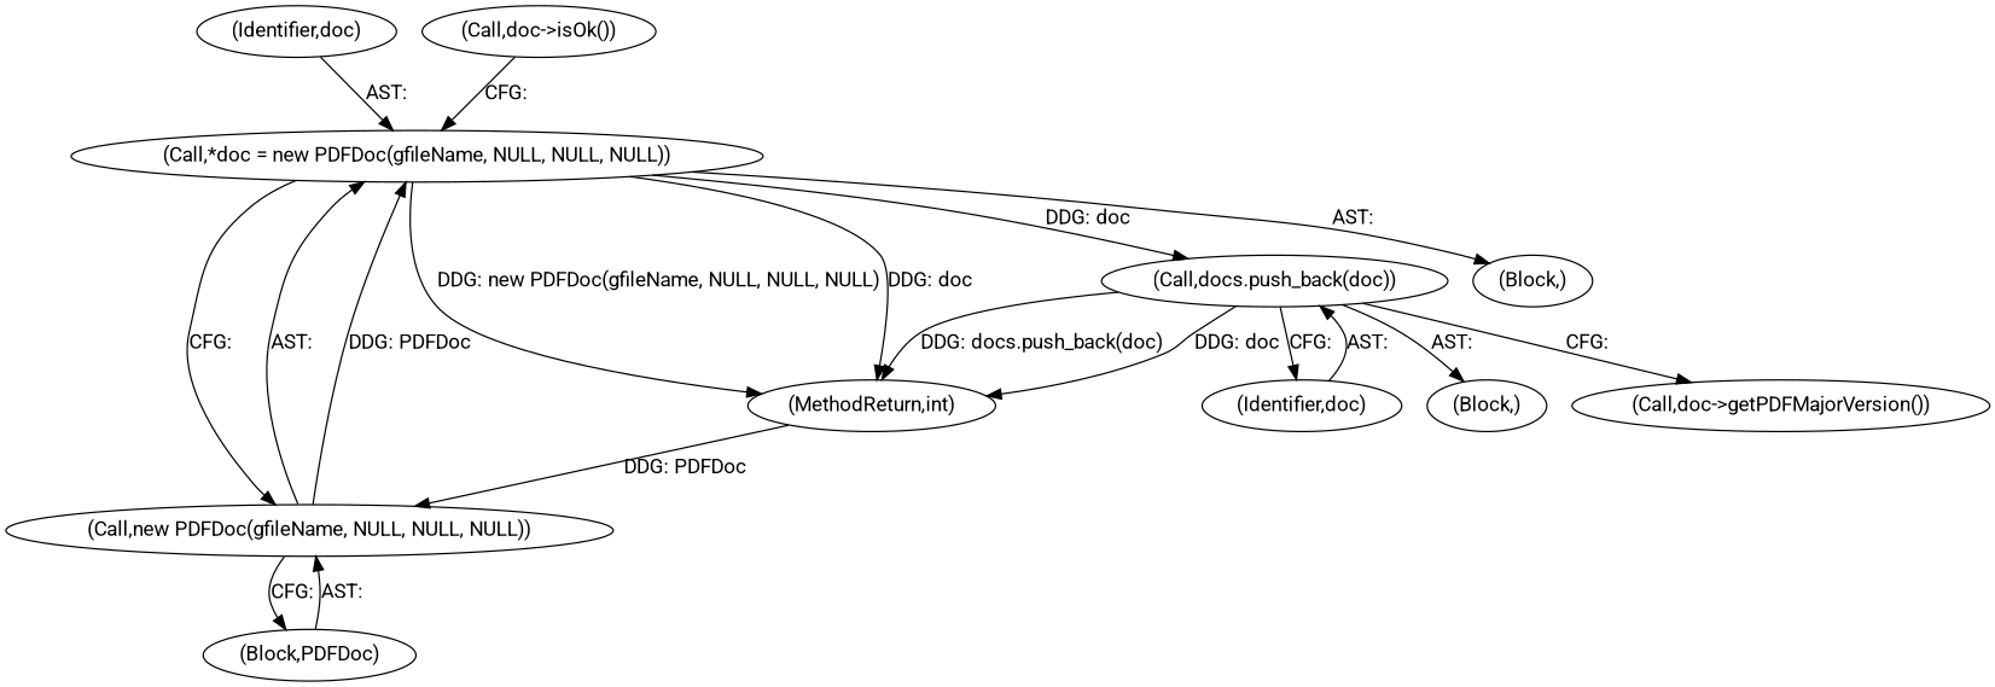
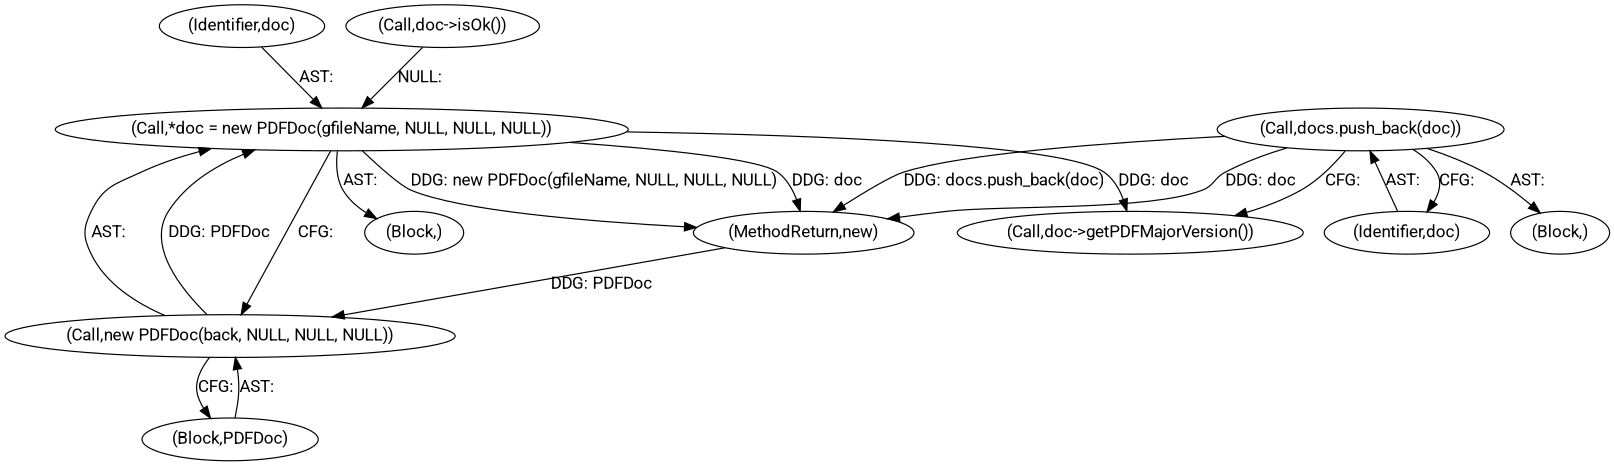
  digraph {
    fontname=Roboto
    node [fontname=Roboto]
    edge [fontname=Roboto]
    n1 [label="(Call,*doc = new PDFDoc(gfileName, NULL, NULL, NULL))"]
-   n2 [label="(Call,new PDFDoc(gfileName, NULL, NULL, NULL))"]
+   n2 [label="(Call,new PDFDoc(back, NULL, NULL, NULL))"]
    n3 [label="(Call,docs.push_back(doc))"]
    n4 [label="(Block,)"]
-   n5 [label="(MethodReturn,int)"]
+   n5 [label="(MethodReturn,new)"]
    n6 [label="(Block,PDFDoc)"]
    n7 [label="(Identifier,doc)"]
    n8 [label="(Block,)"]
    n9 [label="(Call,doc->getPDFMajorVersion())"]
    n10 [label="(Identifier,doc)"]
    n11 [label="(Call,doc->isOk())"]
    n1 -> n2 [label="CFG: "]
-   n1 -> n3 [label="DDG: doc"]
+   n1 -> n9 [label="DDG: doc"]
    n1 -> n4 [label="AST: "]
    n1 -> n5 [label="DDG: new PDFDoc(gfileName, NULL, NULL, NULL)"]
    n1 -> n5 [label="DDG: doc"]
    n2 -> n1 [label="AST: "]
    n2 -> n1 [label="DDG: PDFDoc"]
    n2 -> n6 [label="CFG: "]
    n3 -> n5 [label="DDG: docs.push_back(doc)"]
    n3 -> n5 [label="DDG: doc"]
    n3 -> n7 [label="CFG: "]
    n3 -> n8 [label="AST: "]
    n3 -> n9 [label="CFG: "]
    n5 -> n2 [label="DDG: PDFDoc"]
    n6 -> n2 [label="AST: "]
    n7 -> n3 [label="AST: "]
    n10 -> n1 [label="AST: "]
-   n11 -> n1 [label="CFG: "]
+   n11 -> n1 [label="NULL: "]
  }
